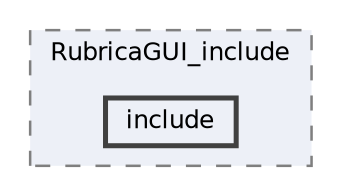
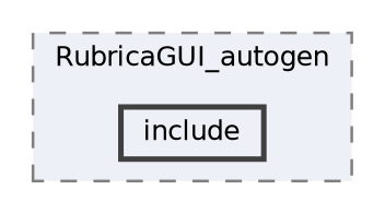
  digraph {
    compound=true
    n1 [color=grey25 fillcolor="#edf0f7" fontname=Helvetica fontsize=10 height=0.2 label=include shape=box style="filled,bold" width=0.4]
    subgraph cluster_1 {
      bgcolor="#edf0f7"
      fontname=Helvetica
      fontsize=10
-     label=RubricaGUI_include
+     label=RubricaGUI_autogen
      pencolor=grey50
      style="filled,dashed"
      n1
    }
  }
